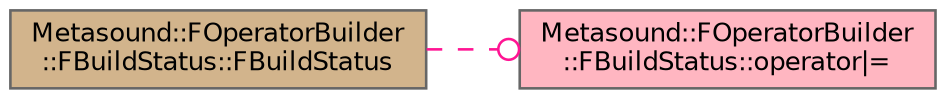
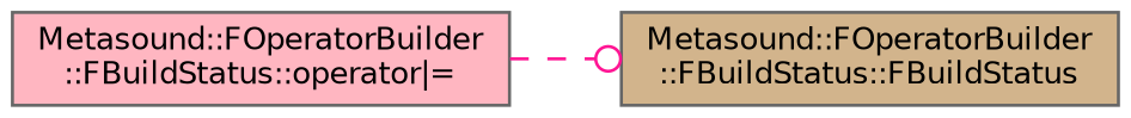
  digraph {
    rankdir=LR
    node [fontname=Helvetica fontsize=10 shape=box style=filled]
    n1 [color=gray40 fillcolor=lightpink fontcolor=black height=0.2 label="Metasound::FOperatorBuilder\l::FBuildStatus::operator\|=" width=0.4]
    n2 [color=grey40 fillcolor=tan height=0.2 label="Metasound::FOperatorBuilder\l::FBuildStatus::FBuildStatus" width=0.4]
-   n2 -> n1 [color=deeppink fontname=Helvetica fontsize=10 labelfontname=Helvetica labelfontsize=10 style=dashed arrowhead=odot]
+   n1 -> n2 [color=deeppink fontname=Helvetica fontsize=10 labelfontname=Helvetica labelfontsize=10 style=dashed arrowhead=odot]
  }
